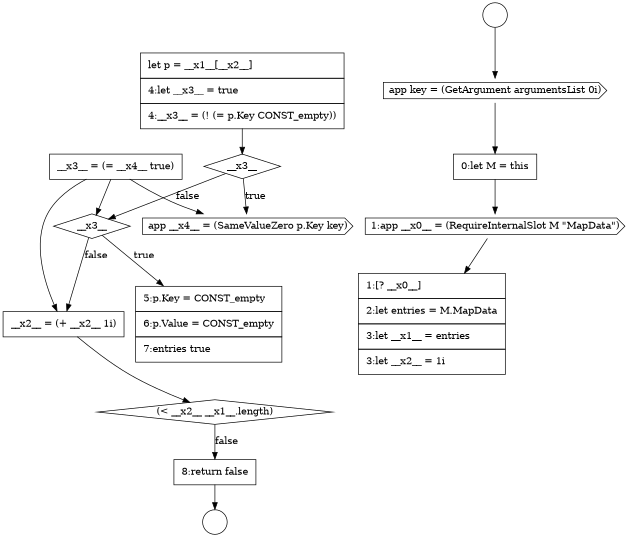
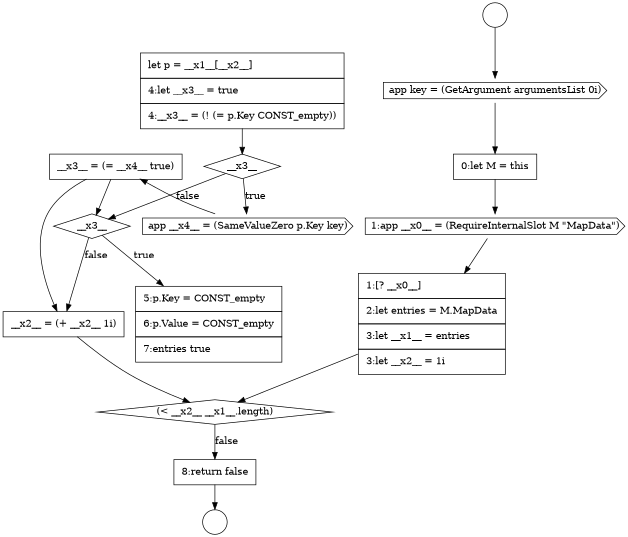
  digraph {
    node [color=black fillcolor=white shape=none style=filled]
    edge [color=black]
    n1 [label=<<font color="black">     <table border="0" cellborder="1" cellspacing="0" cellpadding="10">       <tr><td align="left">__x3__ = (= __x4__ true)</td></tr>     </table>   </font>> margin=0]
    n2 [label=<<font color="black">__x3__</font>> shape=diamond]
    n3 [label=<<font color="black">     <table border="0" cellborder="1" cellspacing="0" cellpadding="10">       <tr><td align="left">__x2__ = (+ __x2__ 1i)</td></tr>     </table>   </font>> margin=0]
    n4 [label=<<font color="black">     <table border="0" cellborder="1" cellspacing="0" cellpadding="10">       <tr><td align="left">5:p.Key = CONST_empty</td></tr>       <tr><td align="left">6:p.Value = CONST_empty</td></tr>       <tr><td align="left">7:entries true</td></tr>     </table>   </font>> margin=0]
    n5 [label=<<font color="black">     <table border="0" cellborder="1" cellspacing="0" cellpadding="10">       <tr><td align="left">let p = __x1__[__x2__]</td></tr>       <tr><td align="left">4:let __x3__ = true</td></tr>       <tr><td align="left">4:__x3__ = (! (= p.Key CONST_empty))</td></tr>     </table>   </font>> margin=0]
    n6 [label=<<font color="black">__x3__</font>> shape=diamond]
    n7 [label=<<font color="black">app __x4__ = (SameValueZero p.Key key)</font>> shape=cds]
    n8 [label=" " shape=circle]
    n9 [label=<<font color="black">app key = (GetArgument argumentsList 0i)</font>> shape=cds]
    n10 [label=<<font color="black">     <table border="0" cellborder="1" cellspacing="0" cellpadding="10">       <tr><td align="left">0:let M = this</td></tr>     </table>   </font>> margin=0]
    n11 [label=<<font color="black">1:app __x0__ = (RequireInternalSlot M &quot;MapData&quot;)</font>> shape=cds]
    n12 [label=<<font color="black">     <table border="0" cellborder="1" cellspacing="0" cellpadding="10">       <tr><td align="left">1:[? __x0__]</td></tr>       <tr><td align="left">2:let entries = M.MapData</td></tr>       <tr><td align="left">3:let __x1__ = entries</td></tr>       <tr><td align="left">3:let __x2__ = 1i</td></tr>     </table>   </font>> margin=0]
    n13 [label=<<font color="black">(&lt; __x2__ __x1__.length)</font>> shape=diamond]
    n14 [label=<<font color="black">     <table border="0" cellborder="1" cellspacing="0" cellpadding="10">       <tr><td align="left">8:return false</td></tr>     </table>   </font>> margin=0]
    n15 [label=" " shape=circle]
    n1 -> n2
    n1 -> n3
    n2 -> n3 [label=<<font color="black">false</font>>]
    n2 -> n4 [label=<<font color="black">true</font>>]
    n3 -> n13
    n5 -> n6
    n6 -> n2 [label=<<font color="black">false</font>>]
    n6 -> n7 [label=<<font color="black">true</font>>]
-   n1 -> n7
+   n7 -> n1
    n8 -> n9
    n9 -> n10
    n10 -> n11
    n11 -> n12
+   n12 -> n13
    n13 -> n14 [label=<<font color="black">false</font>>]
    n14 -> n15
  }
